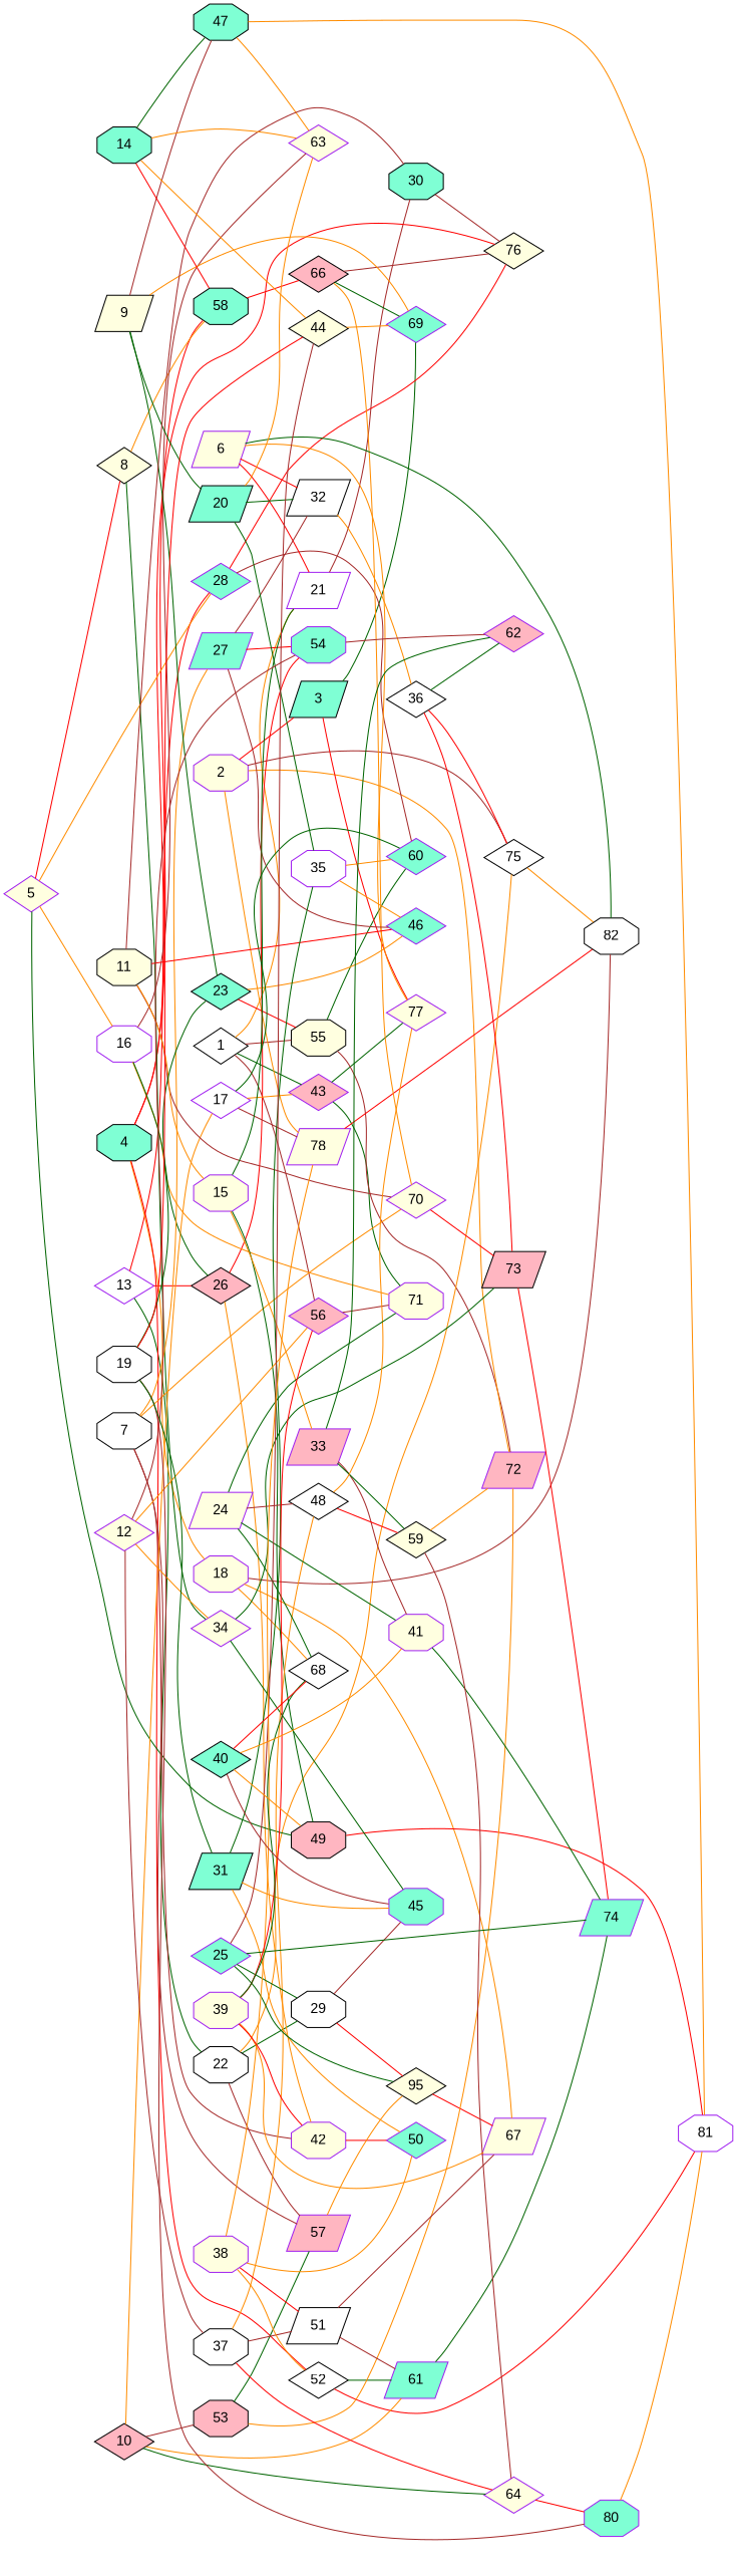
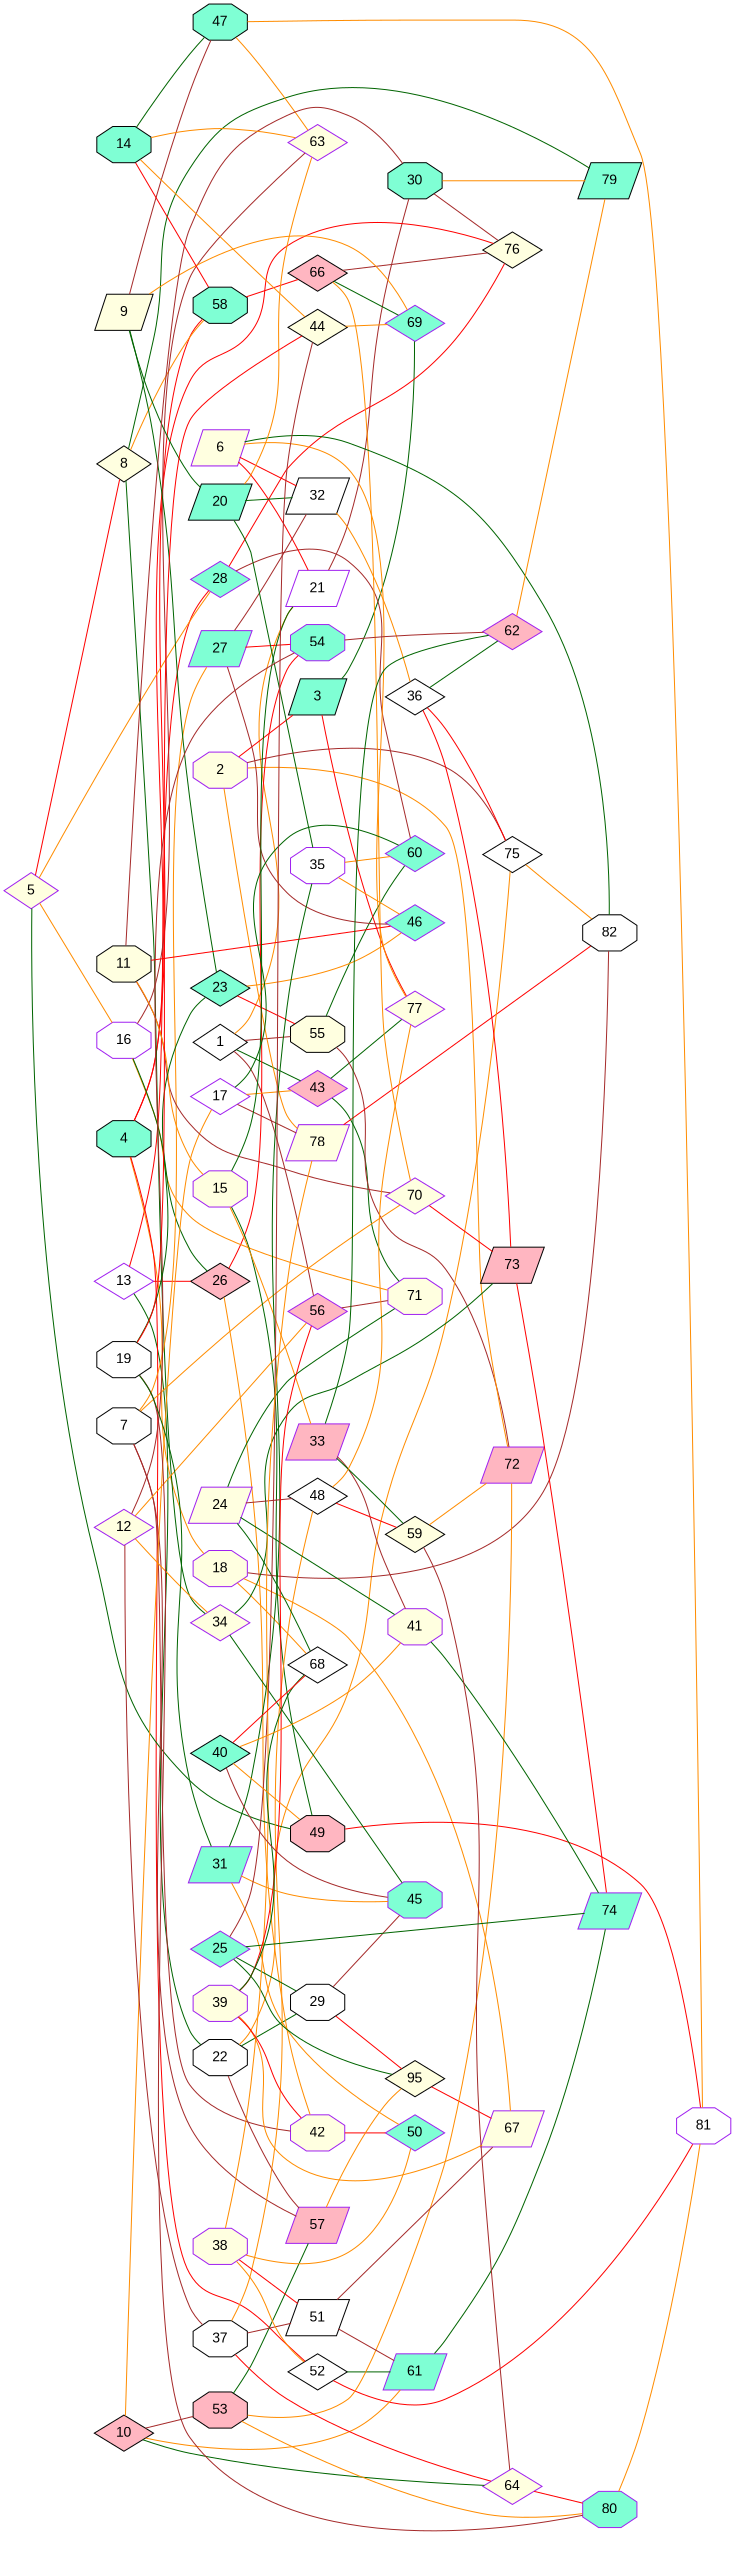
  graph {
    fontname="Liberation Sans"
    rankdir=LR
    node [color=purple fillcolor=lightyellow fontname="Liberation Sans" shape=diamond style=filled]
    edge [color=darkorange fontname="Liberation Sans"]
    1 [color=black fillcolor=white]
    21 [fillcolor=white shape=parallelogram]
    43 [fillcolor=lightpink]
    55 [color=black shape=octagon]
    56 [fillcolor=lightpink]
    30 [color=black fillcolor=aquamarine shape=octagon]
    77
    71 [shape=octagon]
    72 [fillcolor=lightpink shape=parallelogram]
    60 [fillcolor=aquamarine]
    2 [shape=octagon]
    3 [color=black fillcolor=aquamarine shape=parallelogram]
    75 [color=black fillcolor=white]
    78 [shape=parallelogram]
    69 [fillcolor=aquamarine]
    82 [color=black fillcolor=white shape=octagon]
    13 [fillcolor=white]
    28 [fillcolor=aquamarine]
    22 [color=black fillcolor=white shape=octagon]
    26 [color=black fillcolor=lightpink]
    4 [color=black fillcolor=aquamarine shape=octagon]
    18 [shape=octagon]
    52 [color=black fillcolor=white]
    58 [color=black fillcolor=aquamarine shape=octagon]
    76 [color=black]
    67 [shape=parallelogram]
    68 [color=black fillcolor=white]
    61 [fillcolor=aquamarine shape=parallelogram]
    81 [fillcolor=white shape=octagon]
    66 [color=black fillcolor=lightpink]
    8 [color=black]
    5
    16 [fillcolor=white shape=octagon]
    49 [color=black fillcolor=lightpink shape=octagon]
    34
+   79 [color=black fillcolor=aquamarine shape=parallelogram]
    63
    6 [shape=parallelogram]
    32 [color=black fillcolor=white shape=parallelogram]
    36 [color=black fillcolor=white]
    7 [color=black fillcolor=white shape=octagon]
    27 [fillcolor=aquamarine shape=parallelogram]
    42 [shape=octagon]
    57 [fillcolor=lightpink shape=parallelogram]
    70
    46 [fillcolor=aquamarine]
    54 [fillcolor=aquamarine shape=octagon]
    50 [fillcolor=aquamarine]
    n49 [color=black label=95]
    73 [color=black fillcolor=lightpink shape=parallelogram]
    45 [fillcolor=aquamarine shape=octagon]
    9 [color=black shape=parallelogram]
    20 [color=black fillcolor=aquamarine shape=parallelogram]
    23 [color=black fillcolor=aquamarine]
    47 [color=black fillcolor=aquamarine shape=octagon]
    35 [fillcolor=white shape=octagon]
    10 [color=black fillcolor=lightpink]
    17 [fillcolor=white]
    53 [color=black fillcolor=lightpink shape=octagon]
    64
    80 [fillcolor=aquamarine shape=octagon]
    74 [fillcolor=aquamarine shape=parallelogram]
    11 [color=black shape=octagon]
    15 [shape=octagon]
    33 [fillcolor=lightpink shape=parallelogram]
    12
    37 [color=black fillcolor=white shape=octagon]
    48 [color=black fillcolor=white]
    51 [color=black fillcolor=white shape=parallelogram]
    62 [fillcolor=lightpink]
    29 [color=black fillcolor=white shape=octagon]
    14 [color=black fillcolor=aquamarine shape=octagon]
    44 [color=black]
    41 [shape=octagon]
    59 [color=black]
    19 [color=black fillcolor=white shape=octagon]
-   31 [color=black fillcolor=aquamarine shape=parallelogram]
+   31 [fillcolor=aquamarine shape=parallelogram]
    24 [shape=parallelogram]
    25 [fillcolor=aquamarine]
    38 [shape=octagon]
    39 [shape=octagon]
    40 [color=black fillcolor=aquamarine]
    1 -- 21
    1 -- 43 [color=darkgreen]
    1 -- 55 [color=brown]
    1 -- 56 [color=brown]
    21 -- 30 [color=brown]
    43 -- 77 [color=darkgreen]
    43 -- 71 [color=darkgreen]
    55 -- 72 [color=brown]
    55 -- 60 [color=darkgreen]
    56 -- 71 [color=brown]
    30 -- 76 [color=brown]
+   30 -- 79
    2 -- 72
    2 -- 3 [color=red]
    2 -- 75 [color=brown]
    2 -- 78
    3 -- 77 [color=red]
    3 -- 69 [color=darkgreen]
    75 -- 82
    78 -- 82 [color=red]
    13 -- 28 [color=red]
    13 -- 22 [color=darkgreen]
    13 -- 26 [color=red]
    28 -- 60 [color=brown]
    28 -- 76 [color=red]
    22 -- 75
    22 -- 57 [color=brown]
    22 -- 29 [color=darkgreen]
    26 -- 42
    26 -- 54 [color=red]
    4 -- 18
    4 -- 52 [color=red]
    4 -- 58 [color=red]
    4 -- 76 [color=red]
    18 -- 82 [color=brown]
    18 -- 67
    18 -- 68
    52 -- 61 [color=darkgreen]
    52 -- 81 [color=red]
    58 -- 66 [color=red]
    61 -- 74 [color=darkgreen]
    66 -- 69 [color=darkgreen]
    66 -- 76 [color=brown]
    66 -- 70
    8 -- 58
    8 -- 34 [color=darkgreen]
+   8 -- 79 [color=darkgreen]
    5 -- 28
    5 -- 8 [color=red]
    5 -- 16
    5 -- 49 [color=darkgreen]
    16 -- 71
    16 -- 26 [color=darkgreen]
    16 -- 63 [color=brown]
    49 -- 81 [color=red]
    34 -- 73 [color=darkgreen]
    34 -- 45 [color=darkgreen]
    6 -- 21 [color=red]
    6 -- 77
    6 -- 82 [color=darkgreen]
    6 -- 32 [color=red]
    32 -- 36
    36 -- 75 [color=red]
    36 -- 73 [color=red]
    36 -- 62 [color=darkgreen]
    7 -- 27
    7 -- 42 [color=brown]
    7 -- 57 [color=brown]
    7 -- 70
    27 -- 32 [color=brown]
    27 -- 46 [color=brown]
    27 -- 54 [color=red]
    42 -- 50 [color=red]
    57 -- n49
    70 -- 73 [color=red]
    54 -- 62 [color=brown]
    n49 -- 67 [color=red]
    73 -- 74 [color=red]
    9 -- 69
    9 -- 20 [color=darkgreen]
    9 -- 23 [color=darkgreen]
    9 -- 47 [color=brown]
    20 -- 63
    20 -- 32 [color=darkgreen]
    20 -- 35 [color=darkgreen]
    23 -- 55 [color=red]
    23 -- 46
    47 -- 81
    47 -- 63
    35 -- 60
    35 -- 46
    10 -- 61
    10 -- 17
    10 -- 53 [color=brown]
    10 -- 64 [color=darkgreen]
    17 -- 43
    17 -- 60 [color=darkgreen]
    17 -- 78 [color=brown]
    53 -- 72
    53 -- 57 [color=darkgreen]
+   53 -- 80
    64 -- 80 [color=red]
    80 -- 81
    11 -- 30 [color=brown]
    11 -- 70 [color=brown]
    11 -- 46 [color=red]
    11 -- 15
    15 -- 21 [color=darkgreen]
    15 -- 49 [color=darkgreen]
    15 -- 33
    33 -- 62 [color=darkgreen]
    33 -- 41 [color=brown]
    33 -- 59 [color=darkgreen]
    12 -- 56
    12 -- 34
    12 -- 54 [color=brown]
    12 -- 37 [color=brown]
    37 -- 64 [color=red]
    37 -- 48
    37 -- 51 [color=brown]
    48 -- 77
    48 -- 59 [color=red]
    51 -- 67 [color=brown]
    51 -- 61 [color=brown]
+   62 -- 79
    29 -- n49 [color=red]
    29 -- 45 [color=brown]
    14 -- 58 [color=red]
    14 -- 63
    14 -- 47 [color=darkgreen]
    14 -- 44
    44 -- 69
    41 -- 74 [color=darkgreen]
    59 -- 72
    59 -- 64 [color=brown]
    19 -- 23 [color=darkgreen]
    19 -- 80 [color=brown]
    19 -- 44 [color=red]
    19 -- 31 [color=darkgreen]
    31 -- 50
    31 -- 45
    31 -- 35 [color=darkgreen]
    24 -- 71 [color=darkgreen]
    24 -- 68 [color=darkgreen]
    24 -- 48 [color=brown]
    24 -- 41 [color=darkgreen]
    25 -- n49 [color=darkgreen]
    25 -- 74 [color=darkgreen]
    25 -- 29 [color=darkgreen]
    25 -- 44 [color=brown]
    38 -- 78
    38 -- 52
    38 -- 50
    38 -- 51 [color=red]
    39 -- 56 [color=red]
    39 -- 67
    39 -- 68 [color=darkgreen]
    39 -- 42 [color=red]
    40 -- 68 [color=red]
    40 -- 49
    40 -- 45 [color=brown]
    40 -- 41
  }
